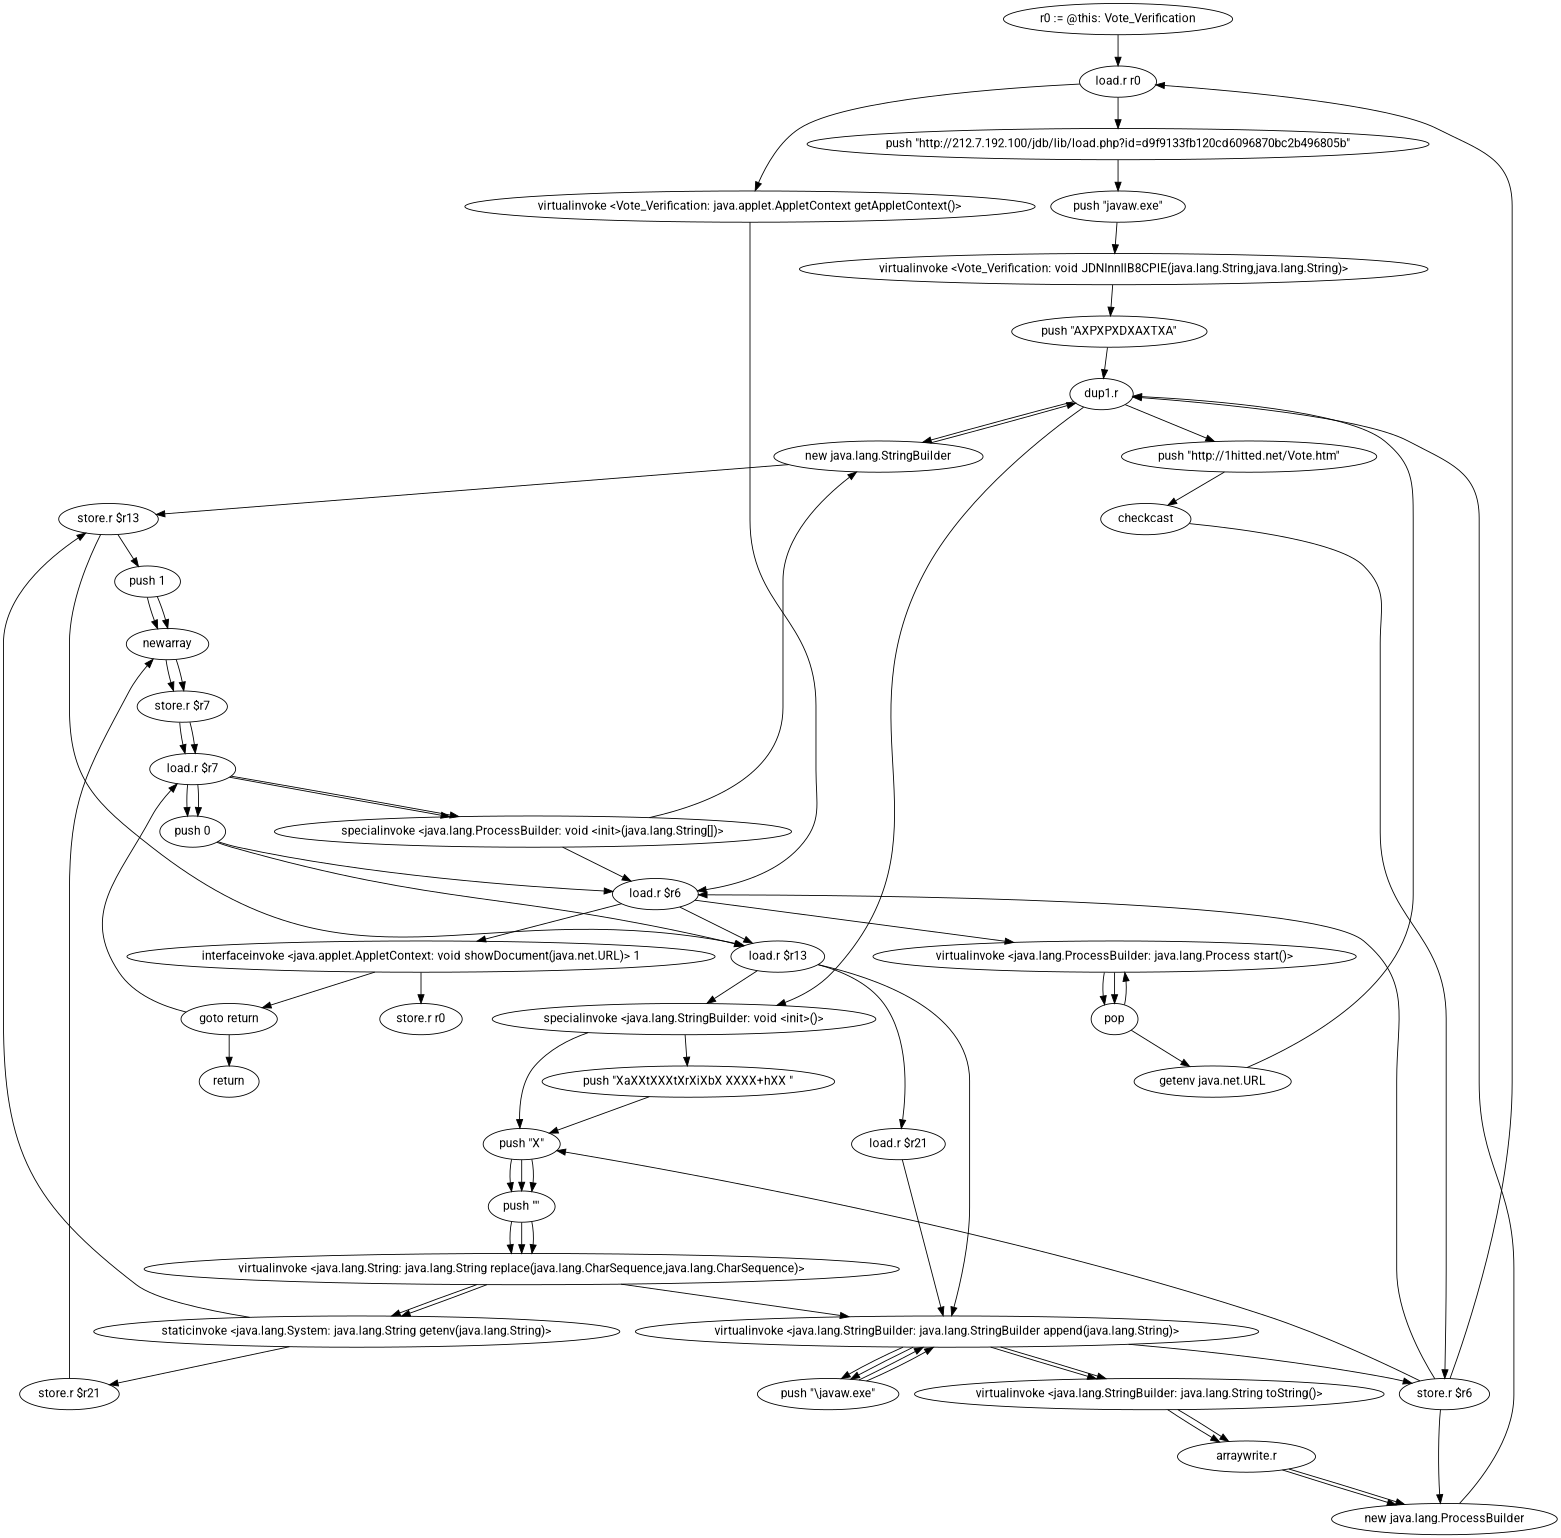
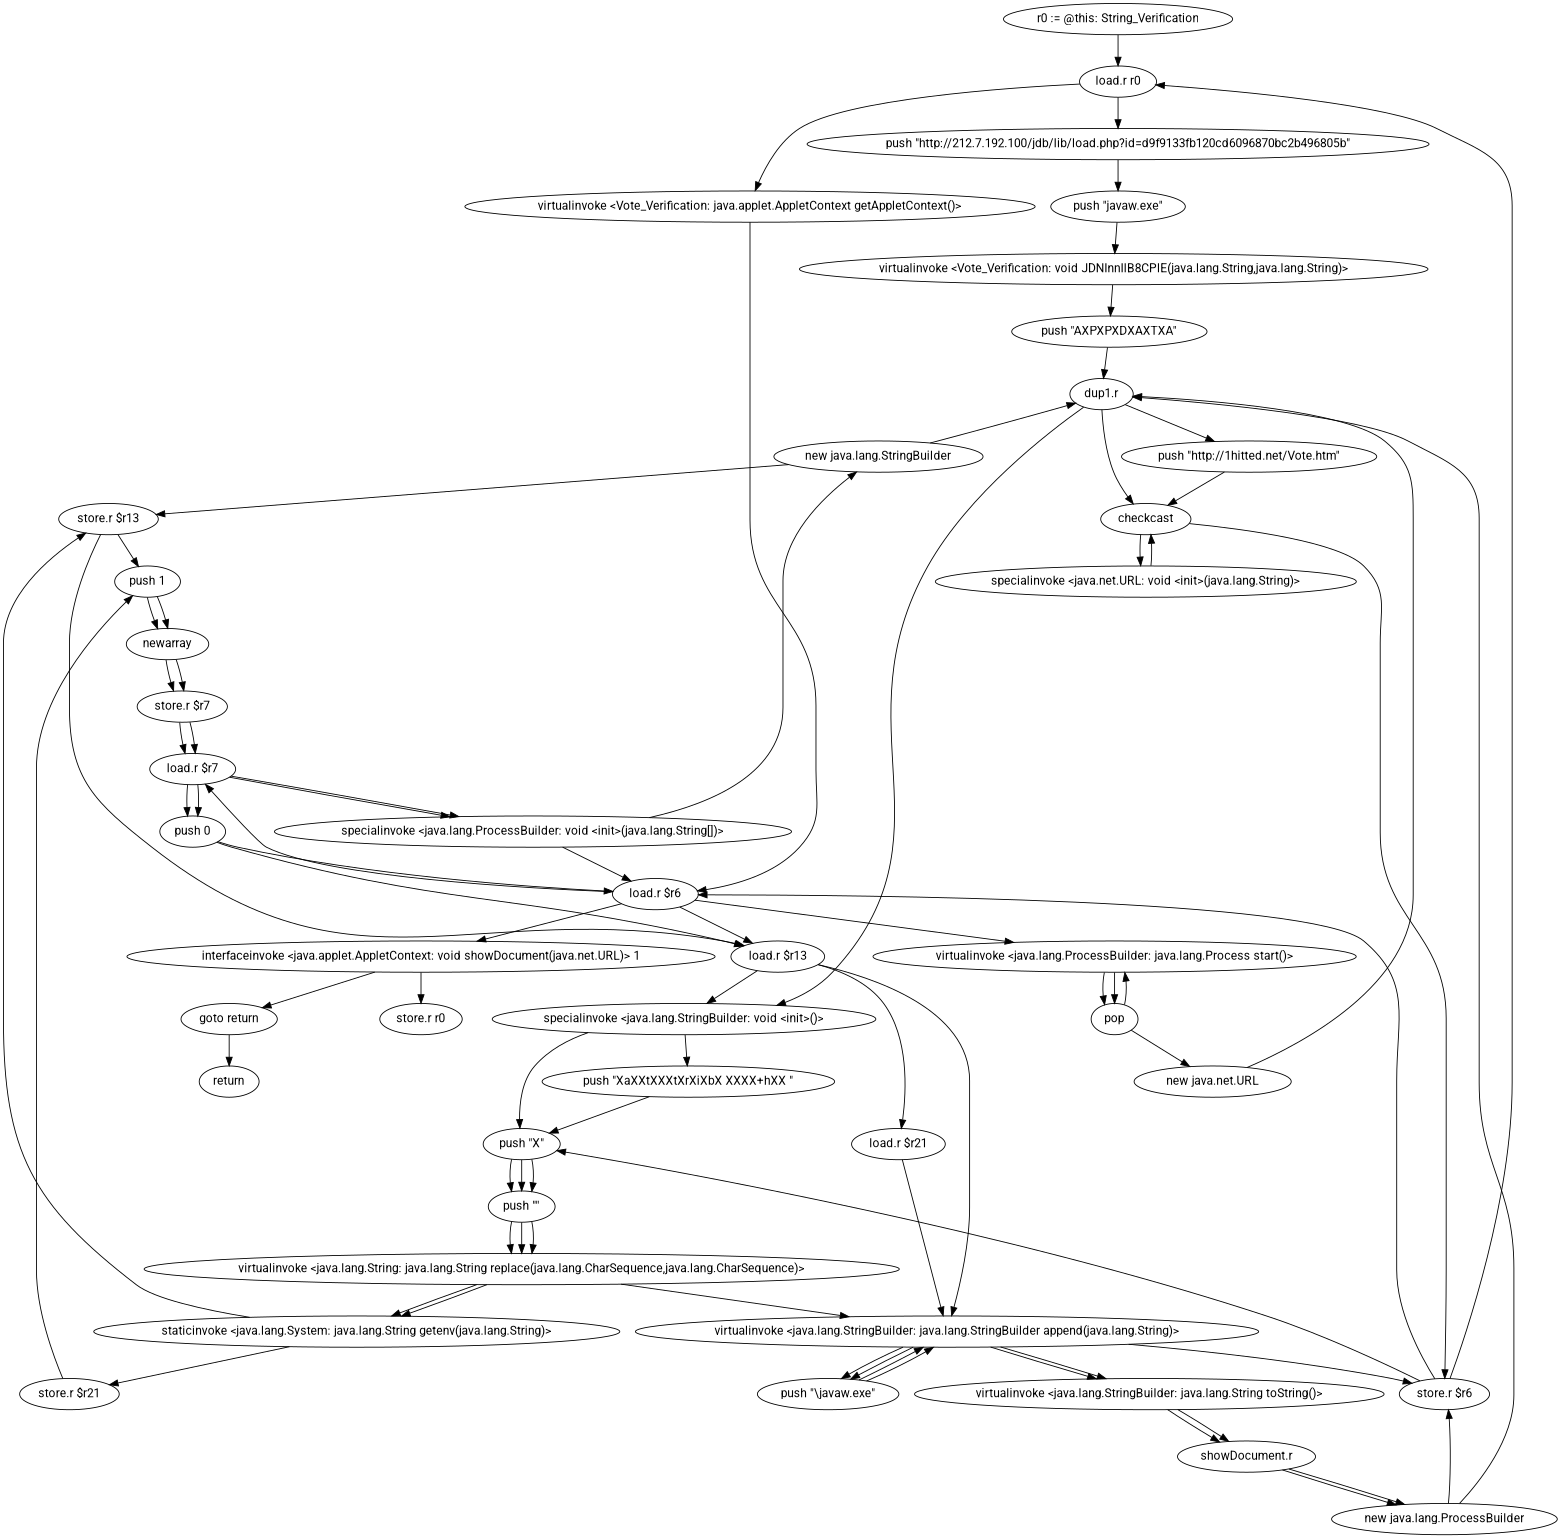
  digraph {
    fontname=Roboto
    node [fontname=Roboto]
    edge [fontname=Roboto]
-   "r0 := @this: Vote_Verification"
+   "r0 := @this: Vote_Verification" [label="r0 := @this: String_Verification"]
    "load.r r0"
    "push \"http://212.7.192.100/jdb/lib/load.php?id=d9f9133fb120cd6096870bc2b496805b\""
    "virtualinvoke <Vote_Verification: java.applet.AppletContext getAppletContext()>"
    "push \"javaw.exe\""
    "load.r $r6"
    "virtualinvoke <Vote_Verification: void JDNInnIlB8CPlE(java.lang.String,java.lang.String)>"
    "push \"AXPXPXDXAXTXA\""
    "dup1.r"
    "new java.lang.StringBuilder"
    "specialinvoke <java.lang.StringBuilder: void <init>()>"
    "push \"http://1hitted.net/Vote.htm\""
    "store.r $r13"
    "push \"XaXXtXXXtXrXiXbX XXXX+hXX \""
    "push \"X\""
    "load.r $r7"
    "push 0"
    "specialinvoke <java.lang.ProcessBuilder: void <init>(java.lang.String[])>"
    checkcast
    "push 1"
    "load.r $r13"
    "push \"\""
    "virtualinvoke <java.lang.String: java.lang.String replace(java.lang.CharSequence,java.lang.CharSequence)>"
    "virtualinvoke <java.lang.StringBuilder: java.lang.StringBuilder append(java.lang.String)>"
    "staticinvoke <java.lang.System: java.lang.String getenv(java.lang.String)>"
    "store.r $r6"
    "push \"\\javaw.exe\""
    "virtualinvoke <java.lang.StringBuilder: java.lang.String toString()>"
    "store.r $r21"
-   "arraywrite.r"
+   "arraywrite.r" [label="showDocument.r"]
    "virtualinvoke <java.lang.ProcessBuilder: java.lang.Process start()>"
    "interfaceinvoke <java.applet.AppletContext: void showDocument(java.net.URL)> 1"
    newarray
    "load.r $r21"
    "store.r $r7"
    pop
    "goto return"
    "store.r r0"
    "new java.lang.ProcessBuilder"
-   "new java.net.URL" [label="getenv java.net.URL"]
+   "new java.net.URL"
+   "specialinvoke <java.net.URL: void <init>(java.lang.String)>"
    return
    "r0 := @this: Vote_Verification" -> "load.r r0"
    "load.r r0" -> "push \"http://212.7.192.100/jdb/lib/load.php?id=d9f9133fb120cd6096870bc2b496805b\""
    "load.r r0" -> "virtualinvoke <Vote_Verification: java.applet.AppletContext getAppletContext()>"
    "push \"http://212.7.192.100/jdb/lib/load.php?id=d9f9133fb120cd6096870bc2b496805b\"" -> "push \"javaw.exe\""
    "virtualinvoke <Vote_Verification: java.applet.AppletContext getAppletContext()>" -> "load.r $r6"
    "push \"javaw.exe\"" -> "virtualinvoke <Vote_Verification: void JDNInnIlB8CPlE(java.lang.String,java.lang.String)>"
-   "goto return" -> "load.r $r7"
+   "load.r $r6" -> "load.r $r7"
    "load.r $r6" -> "load.r $r13"
    "load.r $r6" -> "virtualinvoke <java.lang.ProcessBuilder: java.lang.Process start()>"
    "load.r $r6" -> "interfaceinvoke <java.applet.AppletContext: void showDocument(java.net.URL)> 1"
    "virtualinvoke <Vote_Verification: void JDNInnIlB8CPlE(java.lang.String,java.lang.String)>" -> "push \"AXPXPXDXAXTXA\""
    "push \"AXPXPXDXAXTXA\"" -> "dup1.r"
-   "dup1.r" -> "new java.lang.StringBuilder"
+   "dup1.r" -> checkcast
    "dup1.r" -> "specialinvoke <java.lang.StringBuilder: void <init>()>"
    "dup1.r" -> "push \"http://1hitted.net/Vote.htm\""
    "new java.lang.StringBuilder" -> "dup1.r"
    "new java.lang.StringBuilder" -> "store.r $r13"
    "specialinvoke <java.lang.StringBuilder: void <init>()>" -> "push \"XaXXtXXXtXrXiXbX XXXX+hXX \""
    "specialinvoke <java.lang.StringBuilder: void <init>()>" -> "push \"X\""
    "push \"http://1hitted.net/Vote.htm\"" -> checkcast
    "store.r $r13" -> "push 1"
    "store.r $r13" -> "load.r $r13"
    "push \"XaXXtXXXtXrXiXbX XXXX+hXX \"" -> "push \"X\""
    "push \"X\"" -> "push \"\""
    "push \"X\"" -> "push \"\""
    "push \"X\"" -> "push \"\""
    "load.r $r7" -> "push 0"
    "load.r $r7" -> "push 0"
    "load.r $r7" -> "specialinvoke <java.lang.ProcessBuilder: void <init>(java.lang.String[])>"
    "load.r $r7" -> "specialinvoke <java.lang.ProcessBuilder: void <init>(java.lang.String[])>"
    "push 0" -> "load.r $r6"
    "push 0" -> "load.r $r13"
    "specialinvoke <java.lang.ProcessBuilder: void <init>(java.lang.String[])>" -> "load.r $r6"
    "specialinvoke <java.lang.ProcessBuilder: void <init>(java.lang.String[])>" -> "new java.lang.StringBuilder"
    checkcast -> "store.r $r6"
+   checkcast -> "specialinvoke <java.net.URL: void <init>(java.lang.String)>"
    "push 1" -> newarray
    "push 1" -> newarray
    "load.r $r13" -> "specialinvoke <java.lang.StringBuilder: void <init>()>"
    "load.r $r13" -> "virtualinvoke <java.lang.StringBuilder: java.lang.StringBuilder append(java.lang.String)>"
    "load.r $r13" -> "load.r $r21"
    "push \"\"" -> "virtualinvoke <java.lang.String: java.lang.String replace(java.lang.CharSequence,java.lang.CharSequence)>"
    "push \"\"" -> "virtualinvoke <java.lang.String: java.lang.String replace(java.lang.CharSequence,java.lang.CharSequence)>"
    "push \"\"" -> "virtualinvoke <java.lang.String: java.lang.String replace(java.lang.CharSequence,java.lang.CharSequence)>"
    "virtualinvoke <java.lang.String: java.lang.String replace(java.lang.CharSequence,java.lang.CharSequence)>" -> "virtualinvoke <java.lang.StringBuilder: java.lang.StringBuilder append(java.lang.String)>"
    "virtualinvoke <java.lang.String: java.lang.String replace(java.lang.CharSequence,java.lang.CharSequence)>" -> "staticinvoke <java.lang.System: java.lang.String getenv(java.lang.String)>"
    "virtualinvoke <java.lang.String: java.lang.String replace(java.lang.CharSequence,java.lang.CharSequence)>" -> "staticinvoke <java.lang.System: java.lang.String getenv(java.lang.String)>"
    "virtualinvoke <java.lang.StringBuilder: java.lang.StringBuilder append(java.lang.String)>" -> "store.r $r6"
    "virtualinvoke <java.lang.StringBuilder: java.lang.StringBuilder append(java.lang.String)>" -> "push \"\\javaw.exe\""
    "virtualinvoke <java.lang.StringBuilder: java.lang.StringBuilder append(java.lang.String)>" -> "push \"\\javaw.exe\""
    "virtualinvoke <java.lang.StringBuilder: java.lang.StringBuilder append(java.lang.String)>" -> "virtualinvoke <java.lang.StringBuilder: java.lang.String toString()>"
    "virtualinvoke <java.lang.StringBuilder: java.lang.StringBuilder append(java.lang.String)>" -> "virtualinvoke <java.lang.StringBuilder: java.lang.String toString()>"
    "staticinvoke <java.lang.System: java.lang.String getenv(java.lang.String)>" -> "store.r $r13"
    "staticinvoke <java.lang.System: java.lang.String getenv(java.lang.String)>" -> "store.r $r21"
    "store.r $r6" -> "load.r r0"
    "store.r $r6" -> "load.r $r6"
    "store.r $r6" -> "push \"X\""
    "push \"\\javaw.exe\"" -> "virtualinvoke <java.lang.StringBuilder: java.lang.StringBuilder append(java.lang.String)>"
    "push \"\\javaw.exe\"" -> "virtualinvoke <java.lang.StringBuilder: java.lang.StringBuilder append(java.lang.String)>"
    "virtualinvoke <java.lang.StringBuilder: java.lang.String toString()>" -> "arraywrite.r"
    "virtualinvoke <java.lang.StringBuilder: java.lang.String toString()>" -> "arraywrite.r"
-   "store.r $r21" -> newarray
+   "store.r $r21" -> "push 1"
    "arraywrite.r" -> "new java.lang.ProcessBuilder"
    "arraywrite.r" -> "new java.lang.ProcessBuilder"
    "virtualinvoke <java.lang.ProcessBuilder: java.lang.Process start()>" -> pop
    "virtualinvoke <java.lang.ProcessBuilder: java.lang.Process start()>" -> pop
    "interfaceinvoke <java.applet.AppletContext: void showDocument(java.net.URL)> 1" -> "goto return"
    "interfaceinvoke <java.applet.AppletContext: void showDocument(java.net.URL)> 1" -> "store.r r0"
    newarray -> "store.r $r7"
    newarray -> "store.r $r7"
    "load.r $r21" -> "virtualinvoke <java.lang.StringBuilder: java.lang.StringBuilder append(java.lang.String)>"
    "store.r $r7" -> "load.r $r7"
    "store.r $r7" -> "load.r $r7"
    pop -> "virtualinvoke <java.lang.ProcessBuilder: java.lang.Process start()>"
    pop -> "new java.net.URL"
    "goto return" -> return
    "new java.lang.ProcessBuilder" -> "dup1.r"
-   "store.r $r6" -> "new java.lang.ProcessBuilder"
+   "new java.lang.ProcessBuilder" -> "store.r $r6"
    "new java.net.URL" -> "dup1.r"
+   "specialinvoke <java.net.URL: void <init>(java.lang.String)>" -> checkcast
  }
